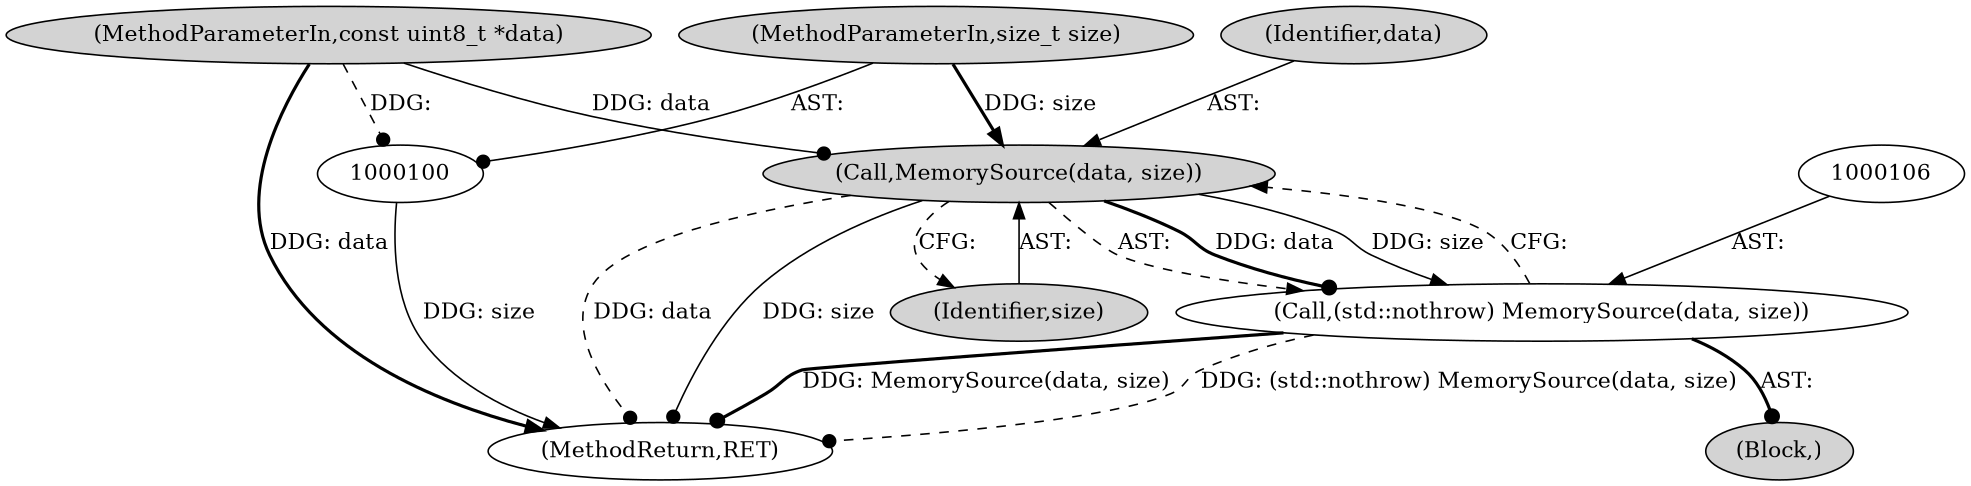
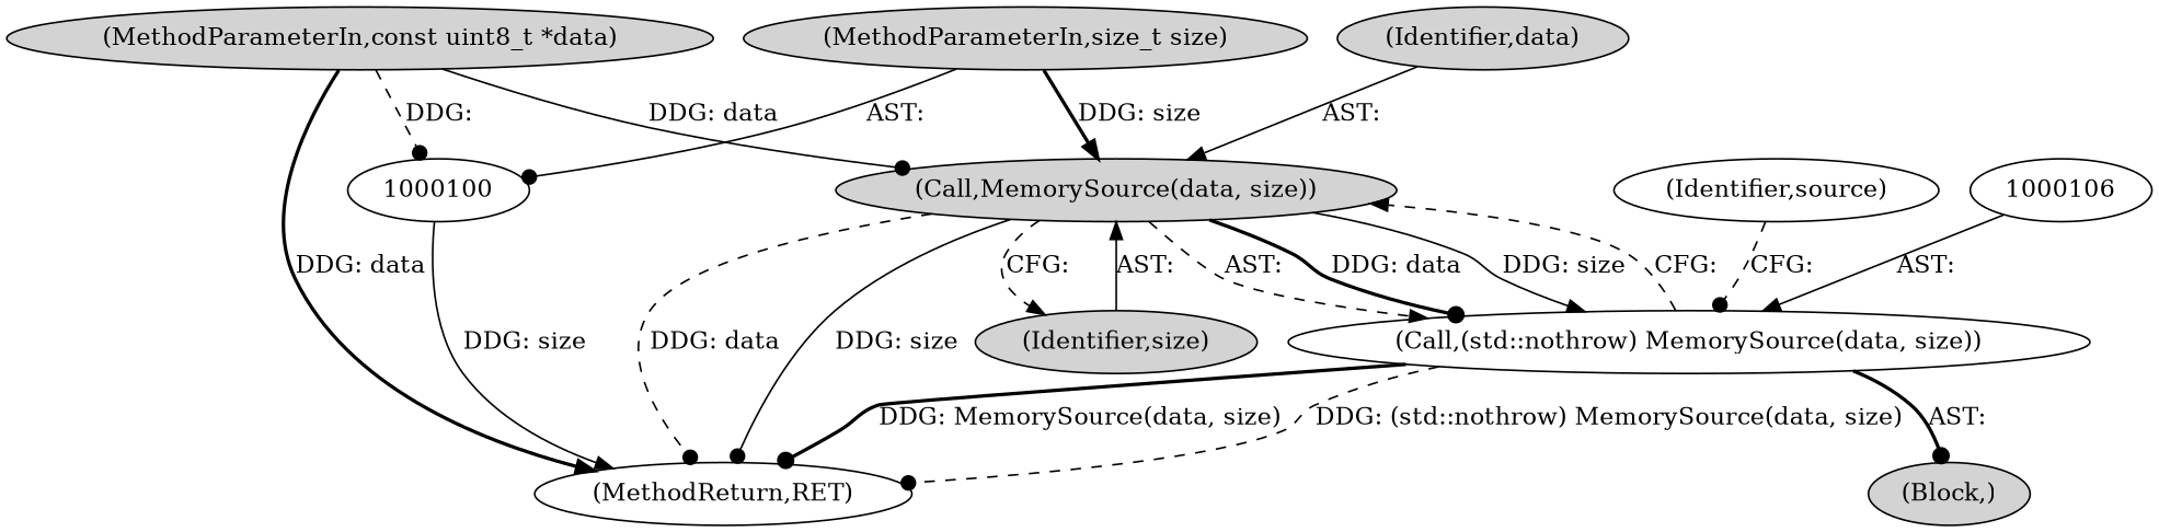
  digraph {
    node [fillcolor=lightgrey style=filled]
    edge [arrowhead=normal style=solid]
    n1 [label="(Call,MemorySource(data, size))"]
    n2 [fillcolor=white label="(Call,(std::nothrow) MemorySource(data, size))"]
    n3 [fillcolor=white label="(MethodReturn,RET)"]
    n4 [label="(Identifier,size)"]
    n5 [label="(Block,)"]
    n6 [label="(MethodParameterIn,const uint8_t *data)"]
    1000100 [fillcolor=white]
    n8 [label="(MethodParameterIn,size_t size)"]
+   n9 [fillcolor=white label="(Identifier,source)"]
    n10 [label="(Identifier,data)"]
    1000106 [fillcolor=white]
    n1 -> n2 [label="AST: " style=dashed]
    n1 -> n2 [arrowhead=dot label="DDG: data" style=bold]
    n1 -> n2 [label="DDG: size"]
    n1 -> n3 [arrowhead=dot label="DDG: data" style=dashed]
    n1 -> n3 [arrowhead=dot label="DDG: size"]
    n1 -> n4 [label="CFG: " style=dashed]
    n2 -> n1 [label="CFG: " style=dashed]
    n2 -> n3 [arrowhead=dot label="DDG: MemorySource(data, size)" style=bold]
    n2 -> n3 [arrowhead=dot label="DDG: (std::nothrow) MemorySource(data, size)" style=dashed]
    n2 -> n5 [arrowhead=dot label="AST: " style=bold]
    n4 -> n1 [label="AST: "]
    n6 -> n1 [arrowhead=dot label="DDG: data"]
    n6 -> n3 [label="DDG: data" style=bold]
    n6 -> 1000100 [arrowhead=dot label="DDG: " style=dashed]
    1000100 -> n3 [label="DDG: size"]
    n8 -> n1 [label="DDG: size" style=bold]
    n8 -> 1000100 [arrowhead=dot label="AST: "]
+   n9 -> n2 [arrowhead=dot label="CFG: " style=dashed]
    n10 -> n1 [label="AST: "]
    1000106 -> n2 [label="AST: "]
  }
